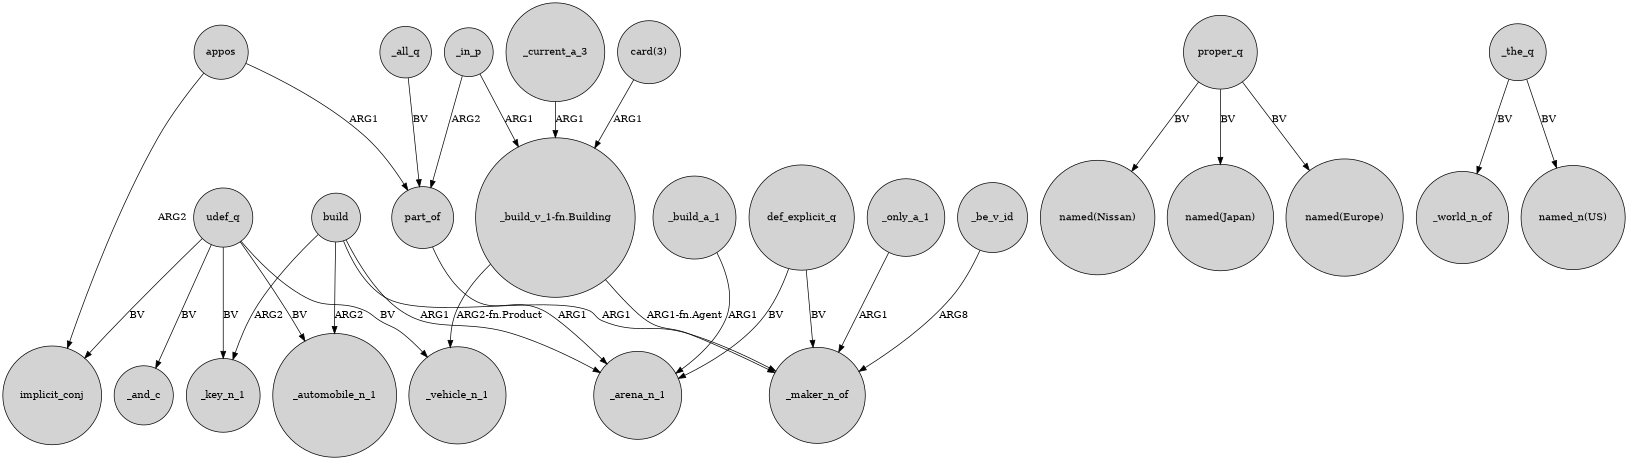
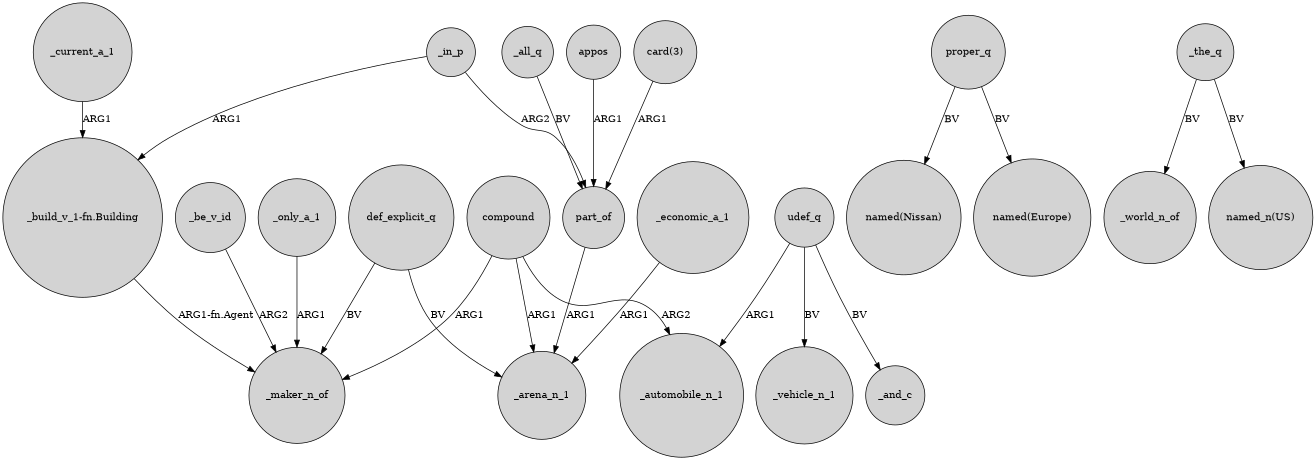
  digraph {
    node [shape=circle style=filled]
    "_build_v_1-fn.Building"
    _vehicle_n_1
    _maker_n_of
-   compound [label=build]
+   compound
    _arena_n_1
-   _key_n_1
    _automobile_n_1
    _all_q
    part_of
    def_explicit_q
    udef_q
-   implicit_conj
    _and_c
-   _current_a_1 [label=_current_a_3]
+   _current_a_1
    _be_v_id
    _only_a_1
    _in_p
-   _economic_a_1 [label=_build_a_1]
+   _economic_a_1
    appos
    proper_q
    "named(Nissan)"
-   "named(Japan)"
    "named(Europe)"
    _the_q
    _world_n_of
    "named_n(US)"
    "card(3)"
-   "_build_v_1-fn.Building" -> _vehicle_n_1 [label="ARG2-fn.Product"]
    "_build_v_1-fn.Building" -> _maker_n_of [label="ARG1-fn.Agent"]
    compound -> _maker_n_of [label=ARG1]
    compound -> _arena_n_1 [label=ARG1]
-   compound -> _key_n_1 [label=ARG2]
    compound -> _automobile_n_1 [label=ARG2]
    _all_q -> part_of [label=BV]
    part_of -> _arena_n_1 [label=ARG1]
    def_explicit_q -> _maker_n_of [label=BV]
    def_explicit_q -> _arena_n_1 [label=BV]
    udef_q -> _vehicle_n_1 [label=BV]
-   udef_q -> _key_n_1 [label=BV]
-   udef_q -> _automobile_n_1 [label=BV]
-   udef_q -> implicit_conj [label=BV]
+   udef_q -> _automobile_n_1 [label=ARG1]
    udef_q -> _and_c [label=BV]
    _current_a_1 -> "_build_v_1-fn.Building" [label=ARG1]
-   _be_v_id -> _maker_n_of [label=ARG8]
+   _be_v_id -> _maker_n_of [label=ARG2]
    _only_a_1 -> _maker_n_of [label=ARG1]
    _in_p -> "_build_v_1-fn.Building" [label=ARG1]
    _in_p -> part_of [label=ARG2]
    _economic_a_1 -> _arena_n_1 [label=ARG1]
    appos -> part_of [label=ARG1]
-   appos -> implicit_conj [label=ARG2]
    proper_q -> "named(Nissan)" [label=BV]
-   proper_q -> "named(Japan)" [label=BV]
    proper_q -> "named(Europe)" [label=BV]
    _the_q -> _world_n_of [label=BV]
    _the_q -> "named_n(US)" [label=BV]
-   "card(3)" -> "_build_v_1-fn.Building" [label=ARG1]
+   "card(3)" -> part_of [label=ARG1]
  }
